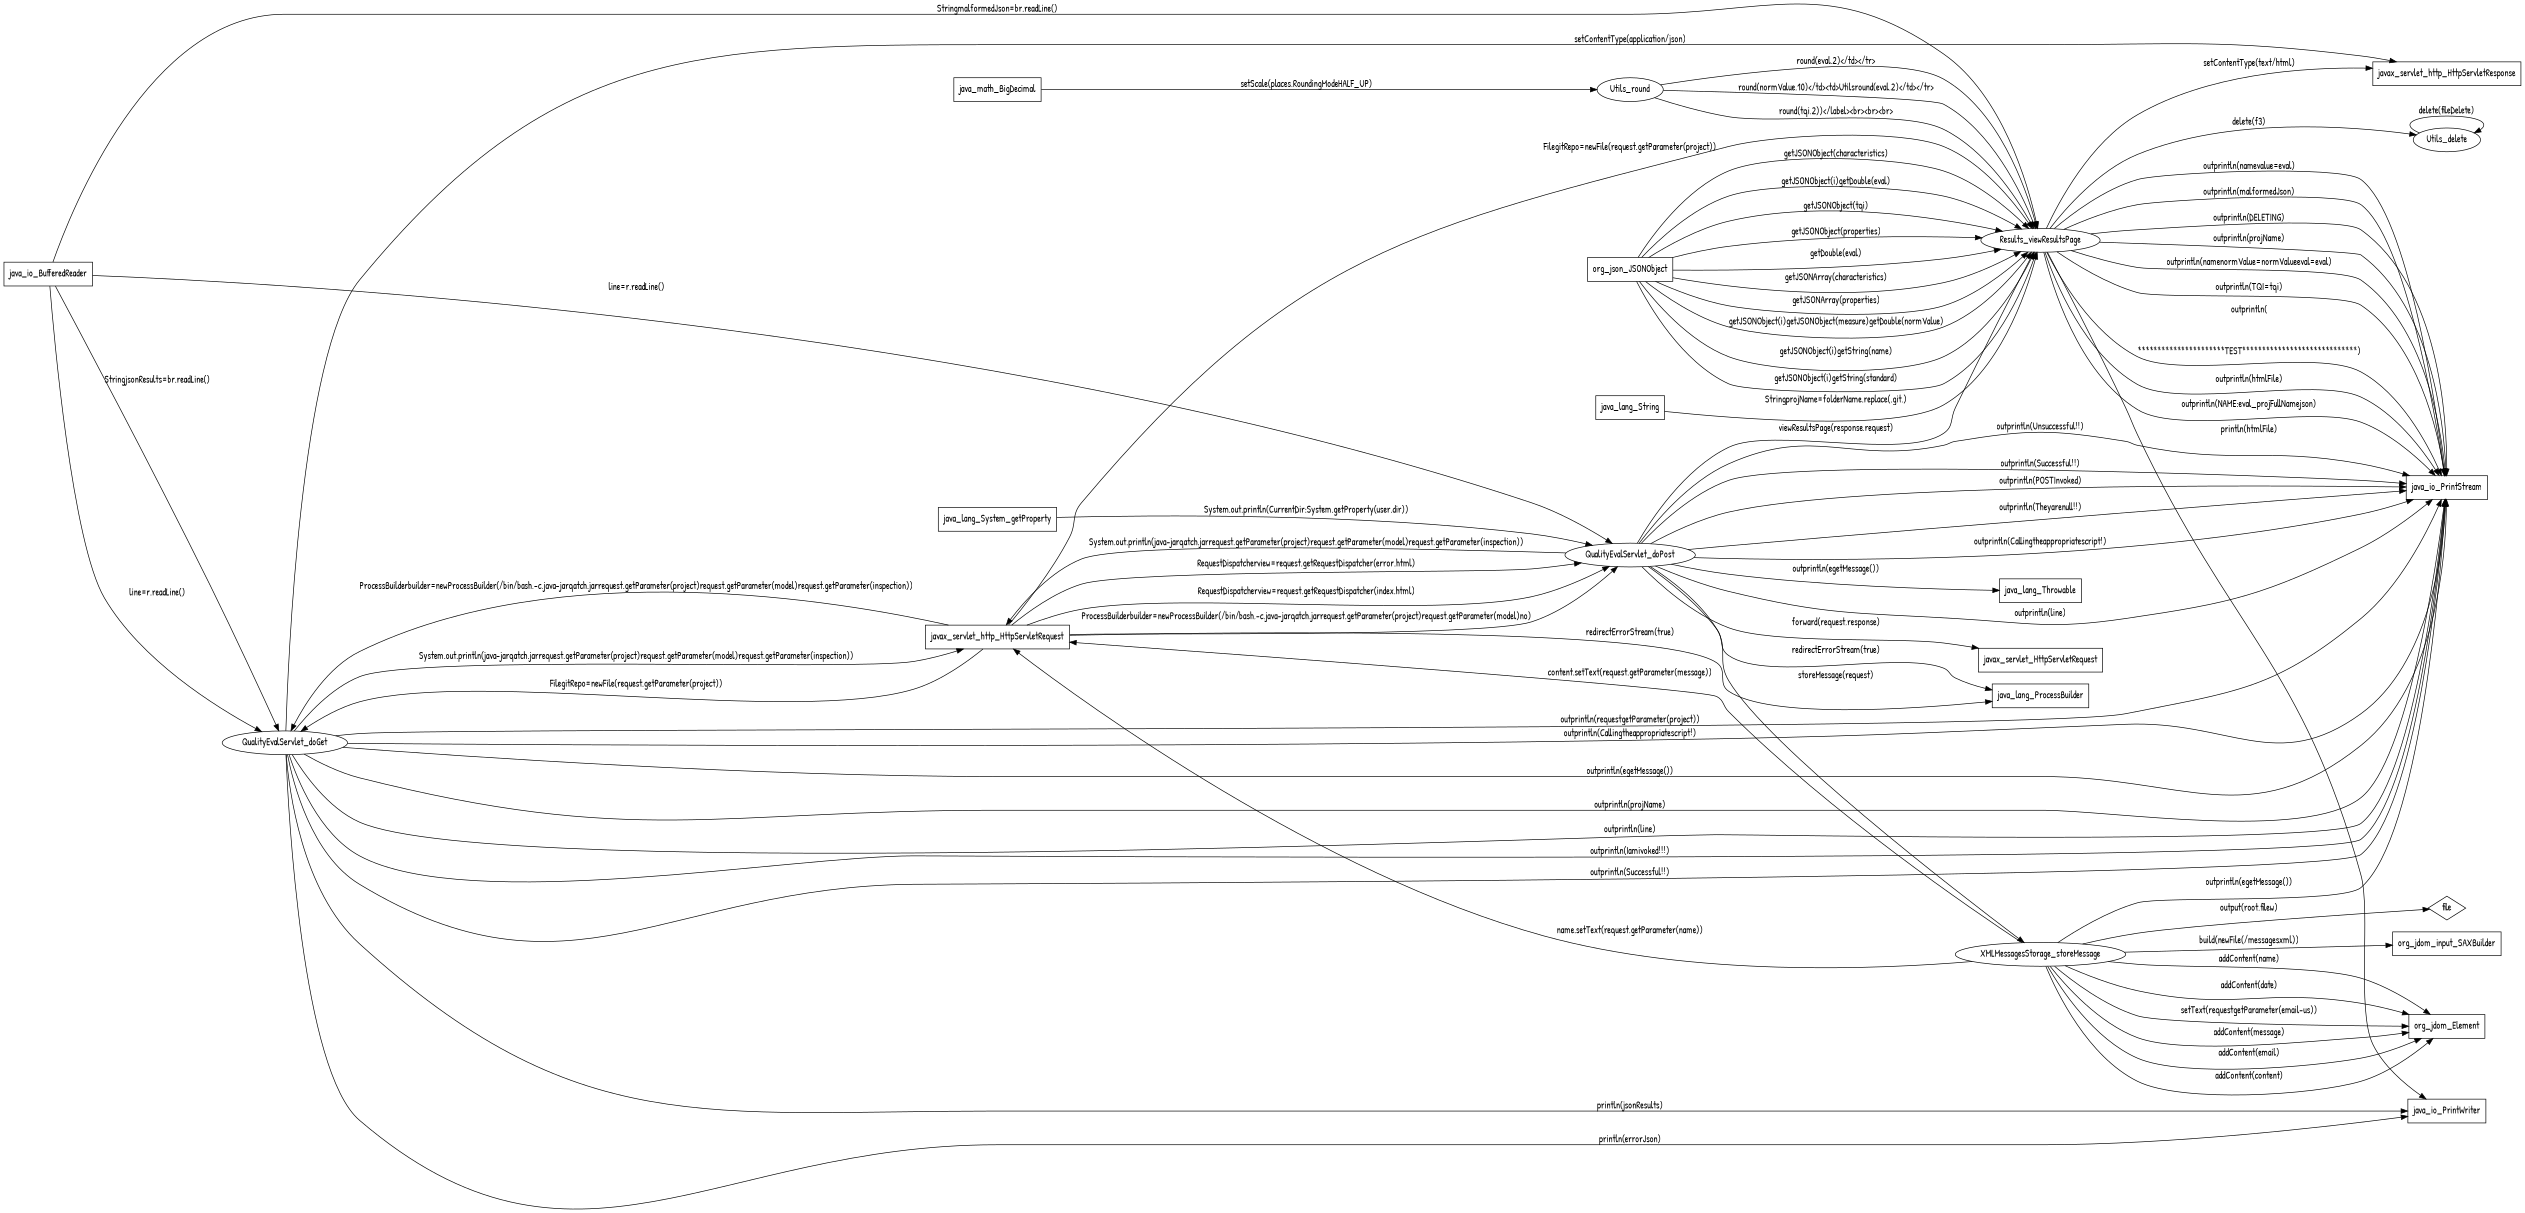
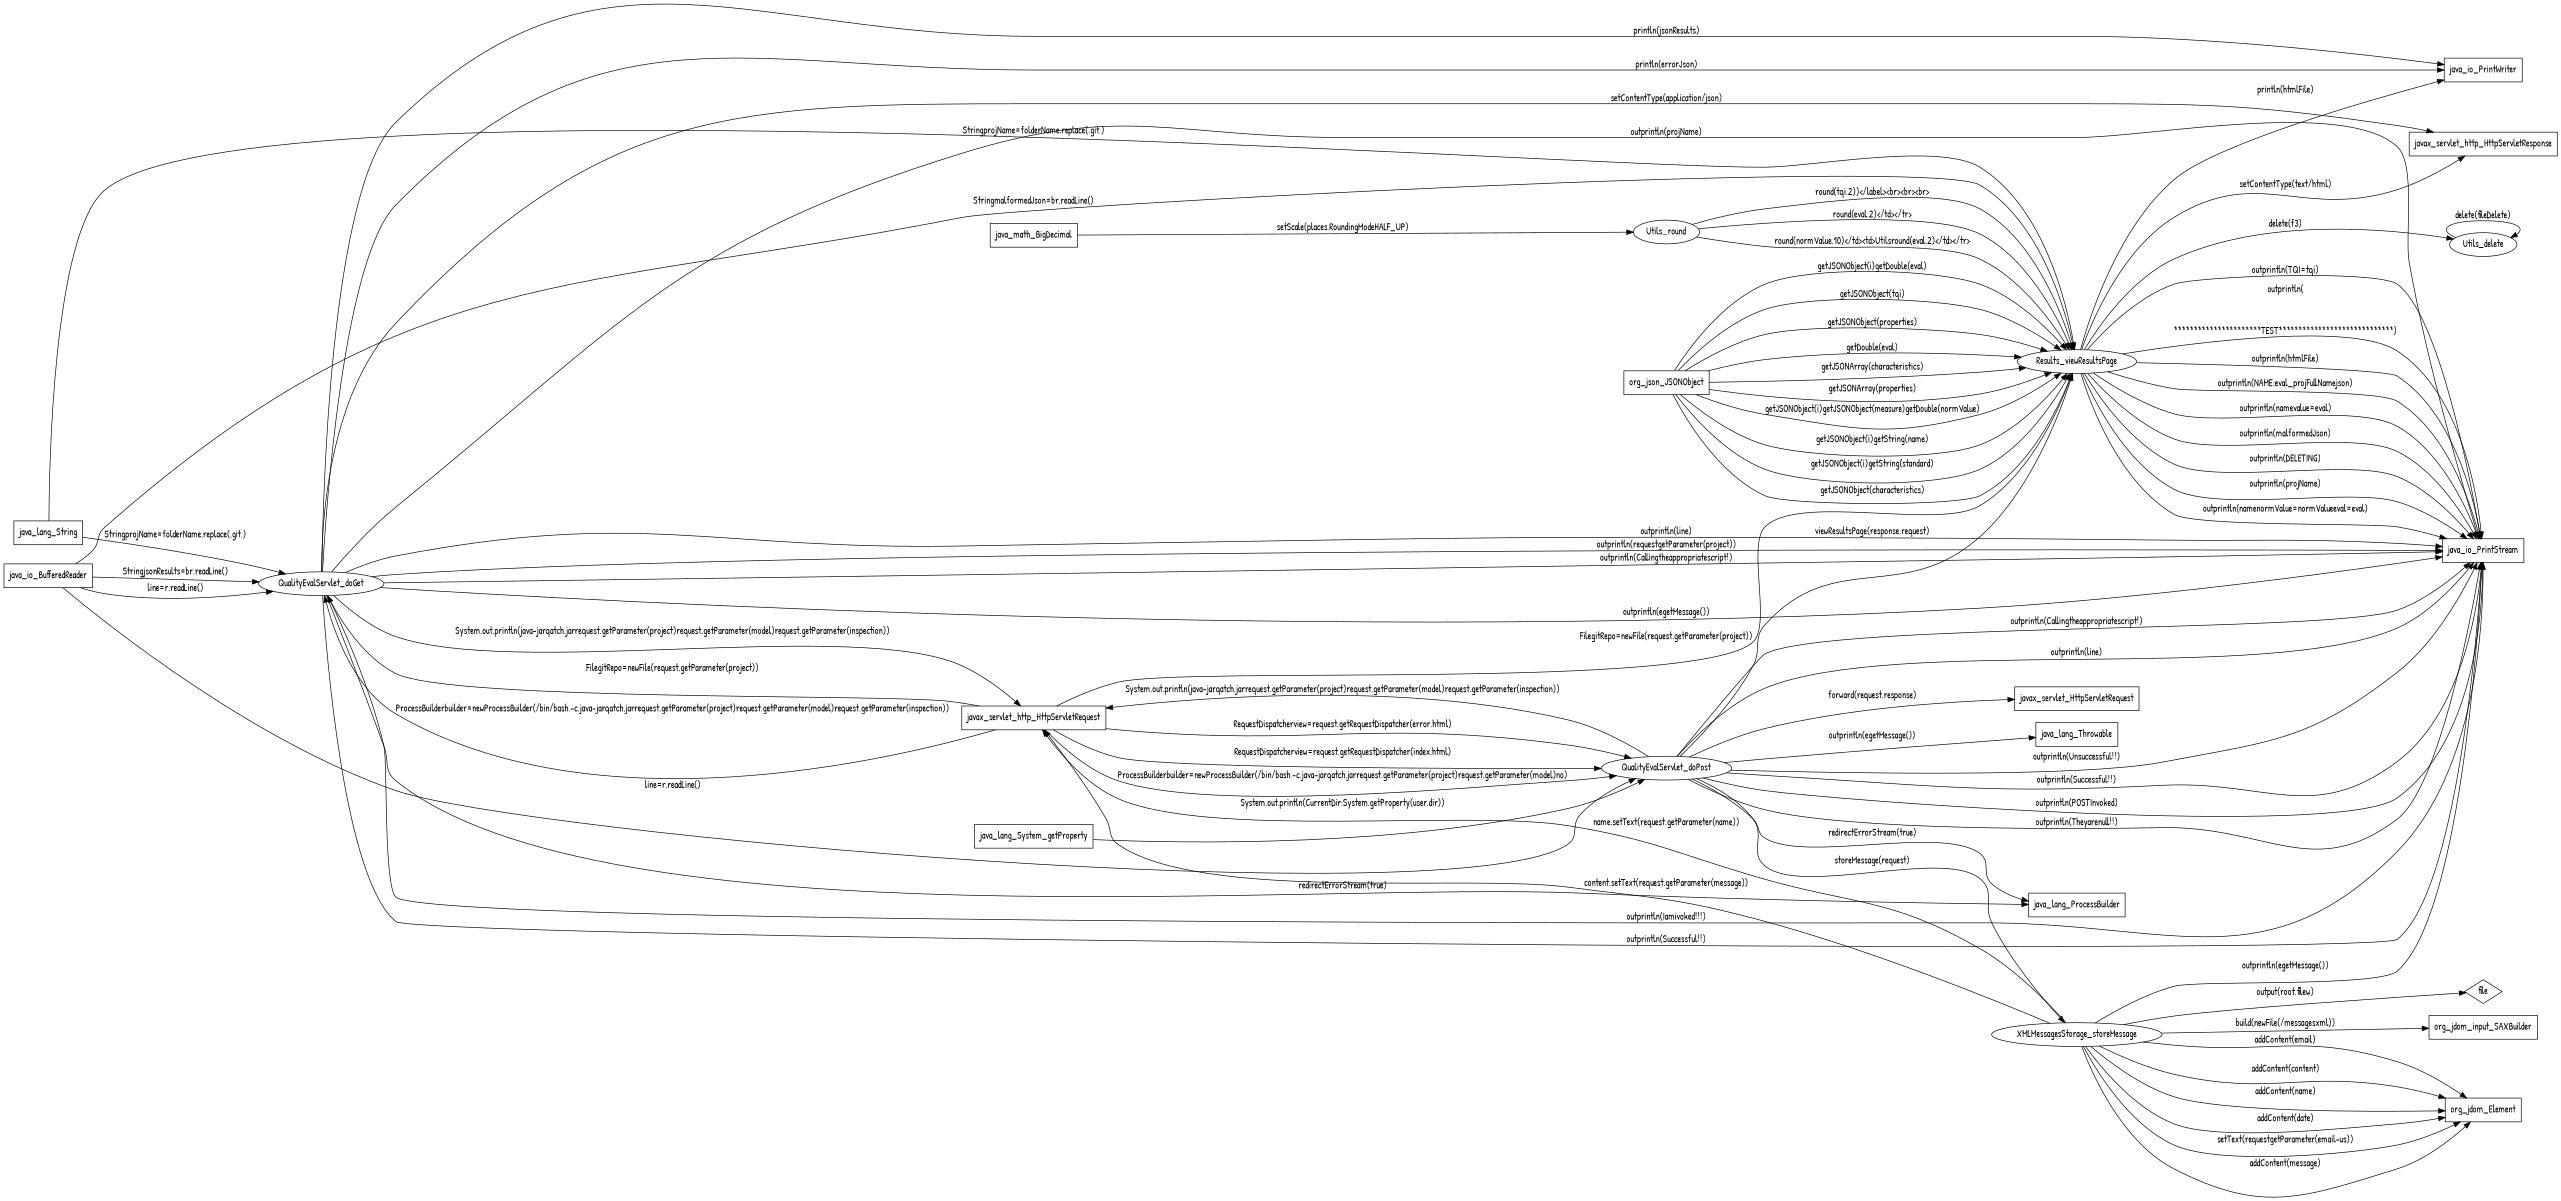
  digraph {
    fontname="Patrick Hand"
    rankdir=LR
    node [fontname="Patrick Hand" shape=box]
    edge [fontname="Patrick Hand"]
    QualityEvalServlet_doGet [shape=ellipse]
    java_io_PrintStream
    java_io_PrintWriter
    javax_servlet_http_HttpServletRequest
    javax_servlet_http_HttpServletResponse
    java_lang_ProcessBuilder
    Results_viewResultsPage [shape=ellipse]
    QualityEvalServlet_doPost [shape=ellipse]
    java_io_BufferedReader
    Utils_delete [shape=ellipse]
    XMLMessagesStorage_storeMessage [shape=ellipse]
    n12 [label=javax_servlet_HttpServletRequest]
    java_lang_Throwable
    org_json_JSONObject
    org_jdom_Element
    file [shape=diamond]
    org_jdom_input_SAXBuilder
    java_lang_System_getProperty
    java_lang_String
    Utils_round [shape=ellipse]
    java_math_BigDecimal
    QualityEvalServlet_doGet -> java_io_PrintStream [label="outprintln(requestgetParameter(project))"]
    QualityEvalServlet_doGet -> java_io_PrintStream [label="outprintln(Callingtheappropriatescript!)"]
    QualityEvalServlet_doGet -> java_io_PrintStream [label="outprintln(egetMessage())"]
    QualityEvalServlet_doGet -> java_io_PrintStream [label="outprintln(projName)"]
    QualityEvalServlet_doGet -> java_io_PrintStream [label="outprintln(line)"]
    QualityEvalServlet_doGet -> java_io_PrintStream [label="outprintln(Iamivoked!!!)"]
    QualityEvalServlet_doGet -> java_io_PrintStream [label="outprintln(Successful!!)"]
    QualityEvalServlet_doGet -> java_io_PrintWriter [label="println(errorJson)"]
    QualityEvalServlet_doGet -> java_io_PrintWriter [label="println(jsonResults)"]
    QualityEvalServlet_doGet -> javax_servlet_http_HttpServletRequest [label="System.out.println(java-jarqatch.jarrequest.getParameter(project)request.getParameter(model)request.getParameter(inspection))"]
    QualityEvalServlet_doGet -> javax_servlet_http_HttpServletResponse [label="setContentType(application/json)"]
-   javax_servlet_http_HttpServletRequest -> java_lang_ProcessBuilder [label="redirectErrorStream(true)"]
+   QualityEvalServlet_doGet -> java_lang_ProcessBuilder [label="redirectErrorStream(true)"]
    javax_servlet_http_HttpServletRequest -> QualityEvalServlet_doGet [label="FilegitRepo=newFile(request.getParameter(project))"]
    javax_servlet_http_HttpServletRequest -> QualityEvalServlet_doGet [label="ProcessBuilderbuilder=newProcessBuilder(/bin/bash,-c,java-jarqatch.jarrequest.getParameter(project)request.getParameter(model)request.getParameter(inspection))"]
    javax_servlet_http_HttpServletRequest -> Results_viewResultsPage [label="FilegitRepo=newFile(request.getParameter(project))"]
    javax_servlet_http_HttpServletRequest -> QualityEvalServlet_doPost [label="RequestDispatcherview=request.getRequestDispatcher(error.html)"]
    javax_servlet_http_HttpServletRequest -> QualityEvalServlet_doPost [label="RequestDispatcherview=request.getRequestDispatcher(index.html)"]
    javax_servlet_http_HttpServletRequest -> QualityEvalServlet_doPost [label="ProcessBuilderbuilder=newProcessBuilder(/bin/bash,-c,java-jarqatch.jarrequest.getParameter(project)request.getParameter(model)no)"]
    Results_viewResultsPage -> java_io_PrintStream [label="outprintln(\n\n\n\n**********************TEST*****************************)"]
    Results_viewResultsPage -> java_io_PrintStream [label="outprintln(htmlFile)"]
    Results_viewResultsPage -> java_io_PrintStream [label="outprintln(NAME:eval_projFullNamejson)"]
    Results_viewResultsPage -> java_io_PrintStream [label="outprintln(namevalue=eval)"]
    Results_viewResultsPage -> java_io_PrintStream [label="outprintln(malformedJson)"]
    Results_viewResultsPage -> java_io_PrintStream [label="outprintln(DELETING)"]
    Results_viewResultsPage -> java_io_PrintStream [label="outprintln(projName)"]
    Results_viewResultsPage -> java_io_PrintStream [label="outprintln(namenormValue=normValueeval=eval)"]
    Results_viewResultsPage -> java_io_PrintStream [label="outprintln(TQI=tqi)"]
    Results_viewResultsPage -> java_io_PrintWriter [label="println(htmlFile)"]
    Results_viewResultsPage -> javax_servlet_http_HttpServletResponse [label="setContentType(text/html)"]
    Results_viewResultsPage -> Utils_delete [label="delete(f3)"]
    QualityEvalServlet_doPost -> java_io_PrintStream [label="outprintln(Unsuccessful!!)"]
    QualityEvalServlet_doPost -> java_io_PrintStream [label="outprintln(Successful!!)"]
    QualityEvalServlet_doPost -> java_io_PrintStream [label="outprintln(POSTInvoked)"]
    QualityEvalServlet_doPost -> java_io_PrintStream [label="outprintln(Theyarenull!!)"]
    QualityEvalServlet_doPost -> java_io_PrintStream [label="outprintln(Callingtheappropriatescript!)"]
    QualityEvalServlet_doPost -> java_io_PrintStream [label="outprintln(line)"]
    QualityEvalServlet_doPost -> javax_servlet_http_HttpServletRequest [label="System.out.println(java-jarqatch.jarrequest.getParameter(project)request.getParameter(model)request.getParameter(inspection))"]
    QualityEvalServlet_doPost -> java_lang_ProcessBuilder [label="redirectErrorStream(true)"]
    QualityEvalServlet_doPost -> Results_viewResultsPage [label="viewResultsPage(response,request)"]
    QualityEvalServlet_doPost -> XMLMessagesStorage_storeMessage [label="storeMessage(request)"]
    QualityEvalServlet_doPost -> n12 [label="forward(request,response)"]
    QualityEvalServlet_doPost -> java_lang_Throwable [label="outprintln(egetMessage())"]
    java_io_BufferedReader -> QualityEvalServlet_doGet [label="StringjsonResults=br.readLine()"]
    java_io_BufferedReader -> QualityEvalServlet_doGet [label="line=r.readLine()"]
    java_io_BufferedReader -> Results_viewResultsPage [label="StringmalformedJson=br.readLine()"]
    java_io_BufferedReader -> QualityEvalServlet_doPost [label="line=r.readLine()"]
    Utils_delete -> Utils_delete [label="delete(fileDelete)"]
    XMLMessagesStorage_storeMessage -> java_io_PrintStream [label="outprintln(egetMessage())"]
    XMLMessagesStorage_storeMessage -> javax_servlet_http_HttpServletRequest [label="content.setText(request.getParameter(message))"]
    XMLMessagesStorage_storeMessage -> javax_servlet_http_HttpServletRequest [label="name.setText(request.getParameter(name))"]
    XMLMessagesStorage_storeMessage -> org_jdom_Element [label="addContent(name)"]
    XMLMessagesStorage_storeMessage -> org_jdom_Element [label="addContent(date)"]
    XMLMessagesStorage_storeMessage -> org_jdom_Element [label="setText(requestgetParameter(email-us))"]
    XMLMessagesStorage_storeMessage -> org_jdom_Element [label="addContent(message)"]
    XMLMessagesStorage_storeMessage -> org_jdom_Element [label="addContent(email)"]
    XMLMessagesStorage_storeMessage -> org_jdom_Element [label="addContent(content)"]
    XMLMessagesStorage_storeMessage -> file [label="output(root,filew)"]
    XMLMessagesStorage_storeMessage -> org_jdom_input_SAXBuilder [label="build(newFile(/messagesxml))"]
    org_json_JSONObject -> Results_viewResultsPage [label="getJSONObject(i)getString(name)"]
    org_json_JSONObject -> Results_viewResultsPage [label="getJSONObject(i)getString(standard)"]
    org_json_JSONObject -> Results_viewResultsPage [label="getJSONObject(characteristics)"]
    org_json_JSONObject -> Results_viewResultsPage [label="getJSONObject(i)getDouble(eval)"]
    org_json_JSONObject -> Results_viewResultsPage [label="getJSONObject(tqi)"]
    org_json_JSONObject -> Results_viewResultsPage [label="getJSONObject(properties)"]
    org_json_JSONObject -> Results_viewResultsPage [label="getDouble(eval)"]
    org_json_JSONObject -> Results_viewResultsPage [label="getJSONArray(characteristics)"]
    org_json_JSONObject -> Results_viewResultsPage [label="getJSONArray(properties)"]
    org_json_JSONObject -> Results_viewResultsPage [label="getJSONObject(i)getJSONObject(measure)getDouble(normValue)"]
    java_lang_System_getProperty -> QualityEvalServlet_doPost [label="System.out.println(CurrentDir:System.getProperty(user.dir))"]
+   java_lang_String -> QualityEvalServlet_doGet [label="StringprojName=folderName.replace(.git,)"]
    java_lang_String -> Results_viewResultsPage [label="StringprojName=folderName.replace(.git,)"]
    Utils_round -> Results_viewResultsPage [label="round(eval,2)</td></tr>"]
    Utils_round -> Results_viewResultsPage [label="round(normValue,10)</td><td>Utilsround(eval,2)</td></tr>"]
    Utils_round -> Results_viewResultsPage [label="round(tqi,2))</label><br><br><br>"]
    java_math_BigDecimal -> Utils_round [label="setScale(places,RoundingModeHALF_UP)"]
  }
